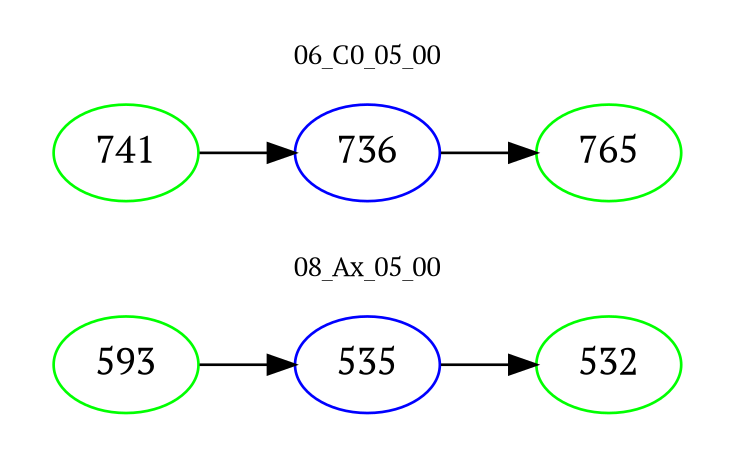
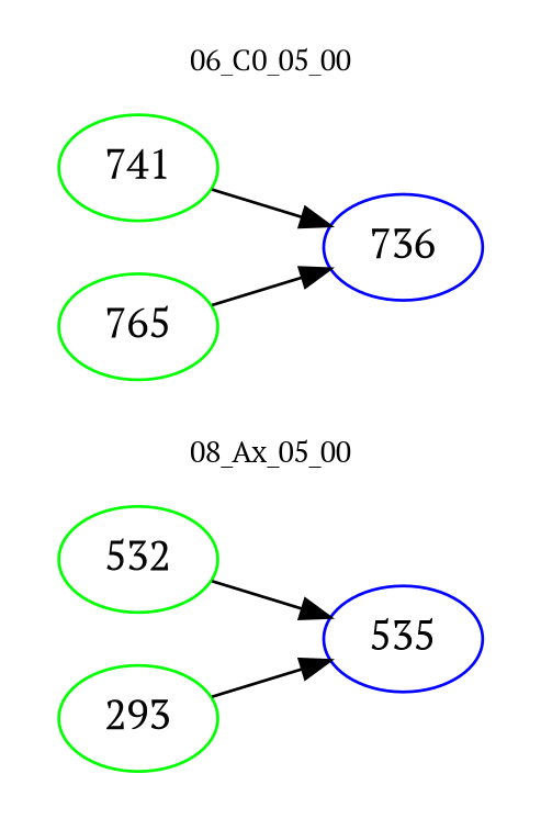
  digraph {
    fontname="PT Serif"
    rankdir=LR
    node [color=green fontname="PT Serif"]
    edge [color=black fontname="PT Serif"]
    n1 [label=532]
    n2 [color=blue label=535]
-   n3 [label=593]
+   n3 [label=293]
    n4 [label=741]
    n5 [color=blue label=736]
    n6 [label=765]
    subgraph cluster_1 {
      color=white
      fontsize=10
      label="08_Ax_05_00"
      n1
      n2
      n3
    }
    subgraph cluster_2 {
      color=white
      fontsize=10
      label="06_C0_05_00"
      n4
      n5
      n6
    }
-   n2 -> n1
+   n1 -> n2
    n3 -> n2
    n4 -> n5
-   n5 -> n6
+   n6 -> n5
  }
